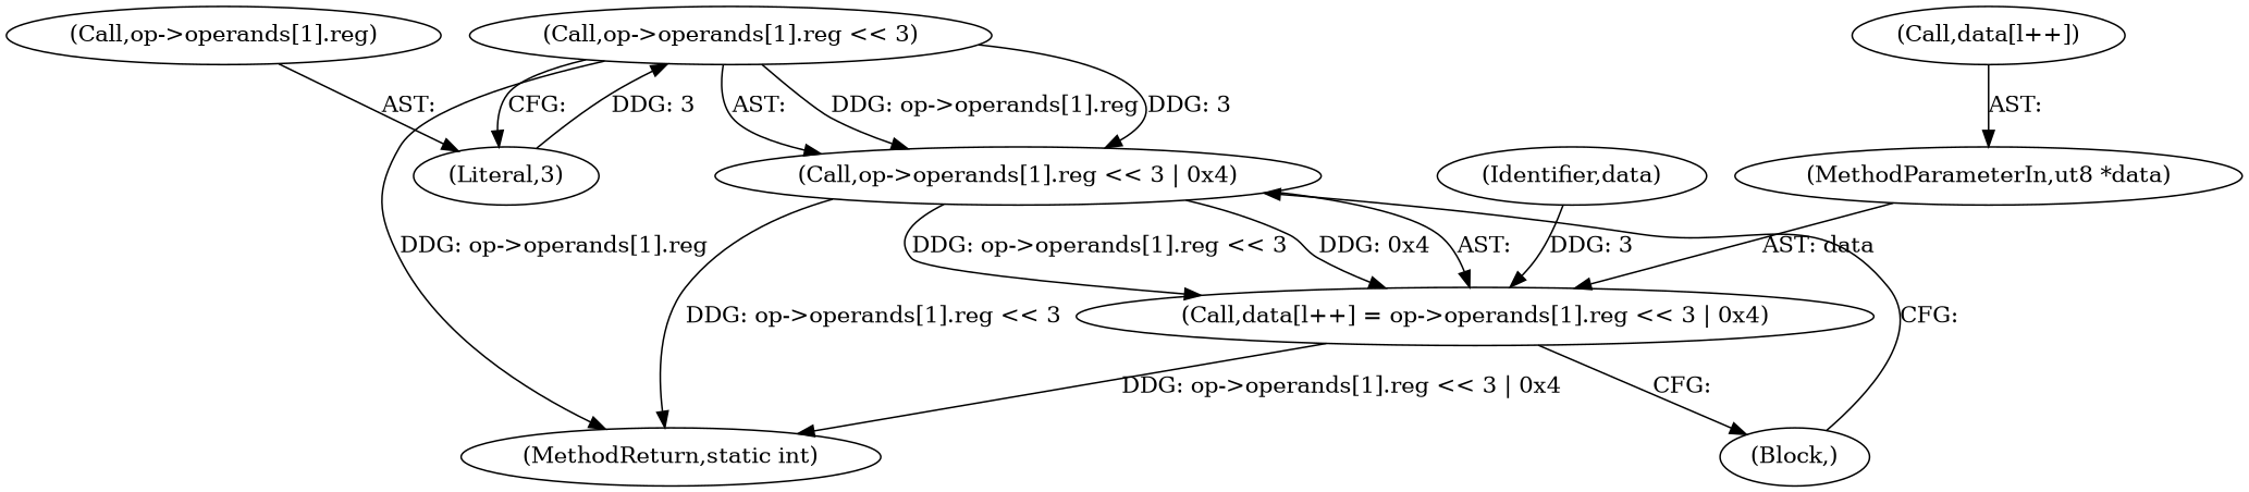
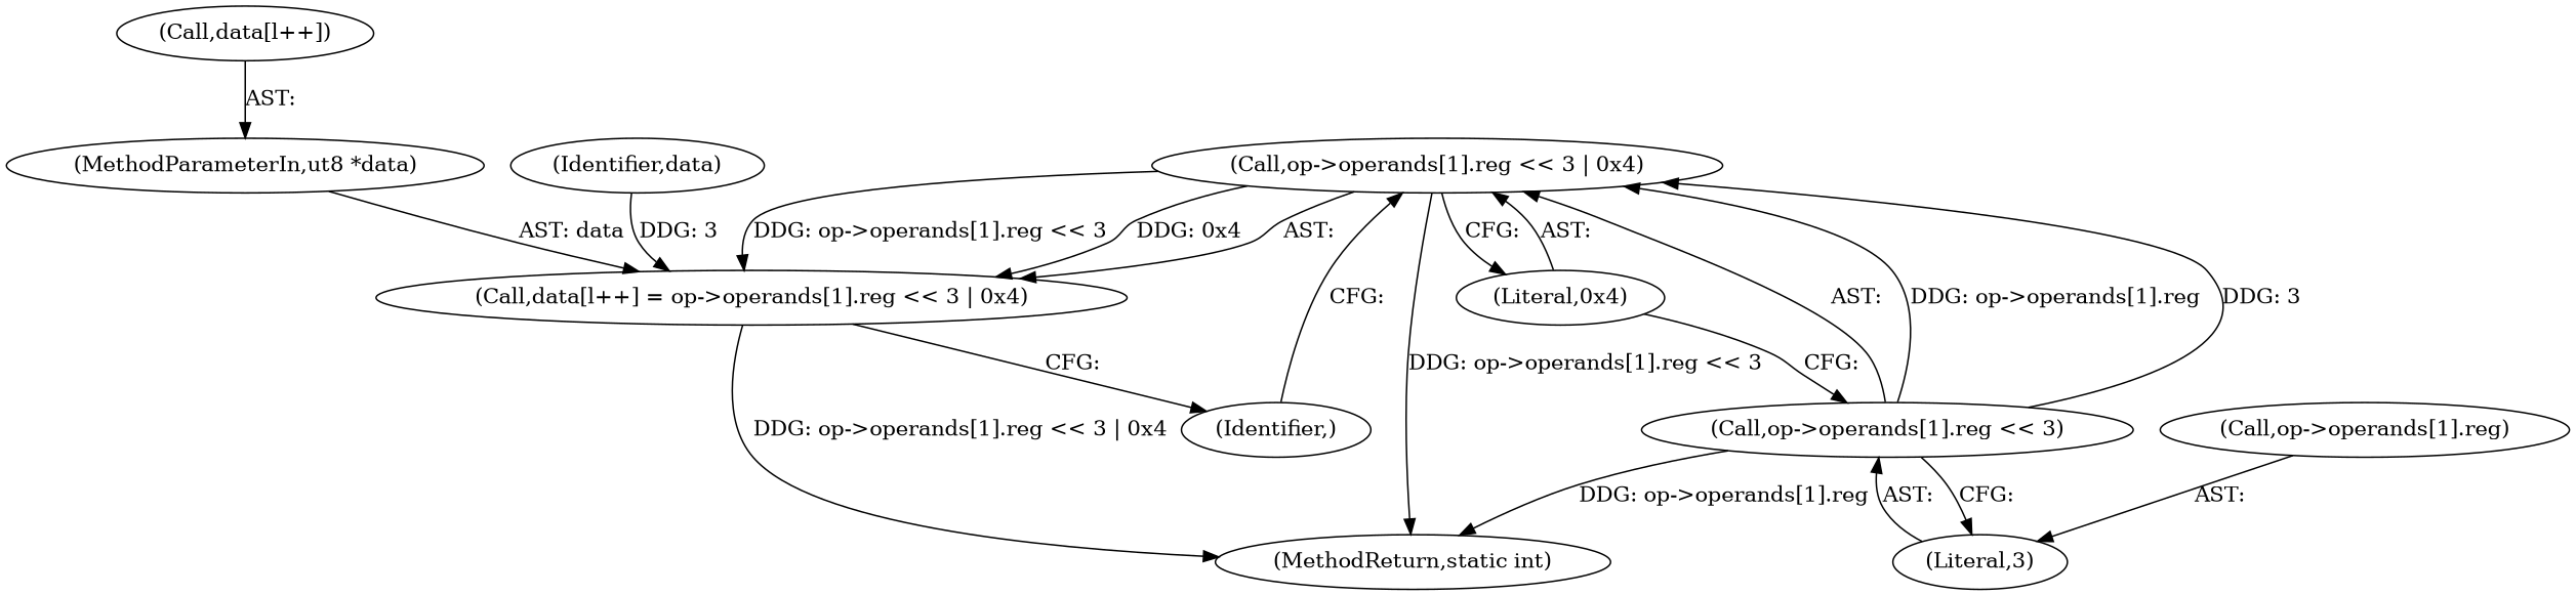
  digraph {
    n1 [label="(Call,op->operands[1].reg << 3 | 0x4)"]
    n2 [label="(Call,data[l++] = op->operands[1].reg << 3 | 0x4)"]
    n3 [label="(MethodReturn,static int)"]
-   n5 [label="(Block,)"]
+   n4 [label="(Literal,0x4)"]
+   n5 [label="(Identifier,)"]
    n6 [label="(Call,op->operands[1].reg << 3)"]
    n7 [label="(Literal,3)"]
    n8 [label="(MethodParameterIn,ut8 *data)"]
    n9 [label="(Identifier,data)"]
    n10 [label="(Call,data[l++])"]
    n11 [label="(Call,op->operands[1].reg)"]
    n1 -> n2 [label="AST: "]
    n1 -> n2 [label="DDG: op->operands[1].reg << 3"]
    n1 -> n2 [label="DDG: 0x4"]
    n1 -> n3 [label="DDG: op->operands[1].reg << 3"]
+   n1 -> n4 [label="CFG: "]
    n2 -> n3 [label="DDG: op->operands[1].reg << 3 | 0x4"]
    n2 -> n5 [label="CFG: "]
+   n4 -> n1 [label="AST: "]
+   n4 -> n6 [label="CFG: "]
    n5 -> n1 [label="CFG: "]
    n6 -> n1 [label="AST: "]
    n6 -> n1 [label="DDG: op->operands[1].reg"]
    n6 -> n1 [label="DDG: 3"]
    n6 -> n3 [label="DDG: op->operands[1].reg"]
    n6 -> n7 [label="CFG: "]
-   n7 -> n6 [label="DDG: 3"]
+   n7 -> n6 [label="AST: "]
    n8 -> n2 [label="AST: data"]
    n9 -> n2 [label="DDG: 3"]
    n10 -> n8 [label="AST: "]
    n11 -> n7 [label="AST: "]
  }
